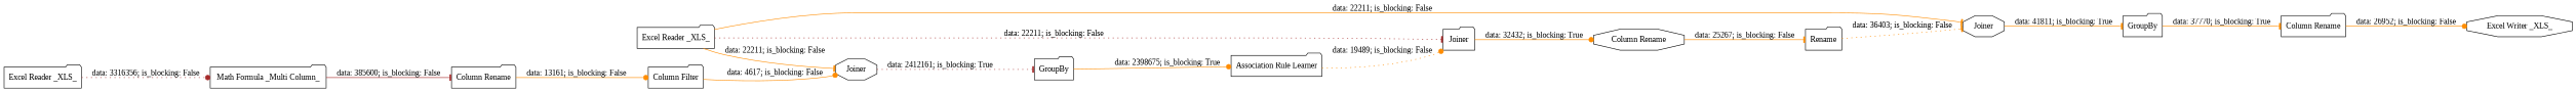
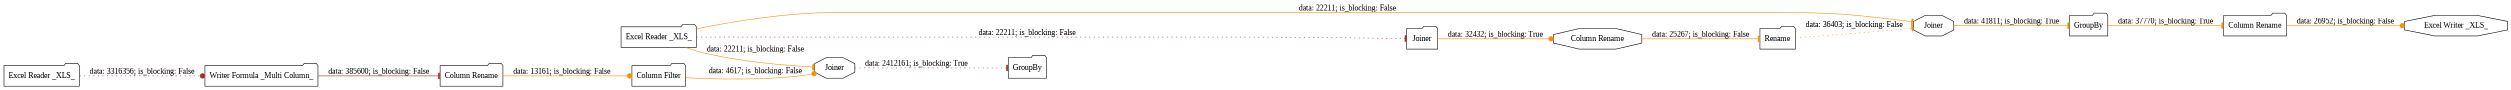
  digraph {
    fontname="Liberation Serif"
    rankdir=LR
    node [fontname="Liberation Serif" shape=folder]
    edge [arrowhead=tee color=darkorange fontname="Liberation Serif" style=solid]
    n1 [label=Rename]
    n2 [label=Joiner shape=octagon]
    n3 [label=GroupBy]
-   n4 [label="Association Rule Learner"]
    n5 [label=Joiner]
    n6 [label="Column Rename" shape=octagon]
    n7 [label="Excel Writer _XLS_" shape=octagon]
    n8 [label="Column Rename"]
    n9 [label="Column Filter"]
    n10 [label=Joiner shape=octagon]
-   n11 [label="Math Formula _Multi Column_"]
+   n11 [label="Writer Formula _Multi Column_"]
    n12 [label="Excel Reader _XLS_"]
    n13 [label="Column Rename"]
    n14 [label="Excel Reader _XLS_"]
    n15 [label=GroupBy]
    n1 -> n2 [label="data: 36403; is_blocking: False" style=dotted]
    n2 -> n3 [label="data: 41811; is_blocking: True"]
    n3 -> n13 [label="data: 37770; is_blocking: True"]
-   n4 -> n5 [arrowhead=dot label="data: 19489; is_blocking: False" style=dotted]
    n5 -> n6 [arrowhead=dot label="data: 32432; is_blocking: True"]
    n6 -> n1 [label="data: 25267; is_blocking: False"]
    n8 -> n9 [arrowhead=dot label="data: 13161; is_blocking: False"]
    n9 -> n10 [arrowhead=dot label="data: 4617; is_blocking: False"]
    n10 -> n15 [color=brown label="data: 2412161; is_blocking: True" style=dotted]
    n11 -> n8 [color=brown label="data: 385600; is_blocking: False"]
    n12 -> n11 [arrowhead=dot color=brown label="data: 3316356; is_blocking: False" style=dotted]
    n13 -> n7 [arrowhead=dot label="data: 26952; is_blocking: False"]
    n14 -> n2 [label="data: 22211; is_blocking: False"]
    n14 -> n5 [color=brown label="data: 22211; is_blocking: False" style=dotted]
    n14 -> n10 [label="data: 22211; is_blocking: False"]
-   n15 -> n4 [arrowhead=dot label="data: 2398675; is_blocking: True"]
  }
